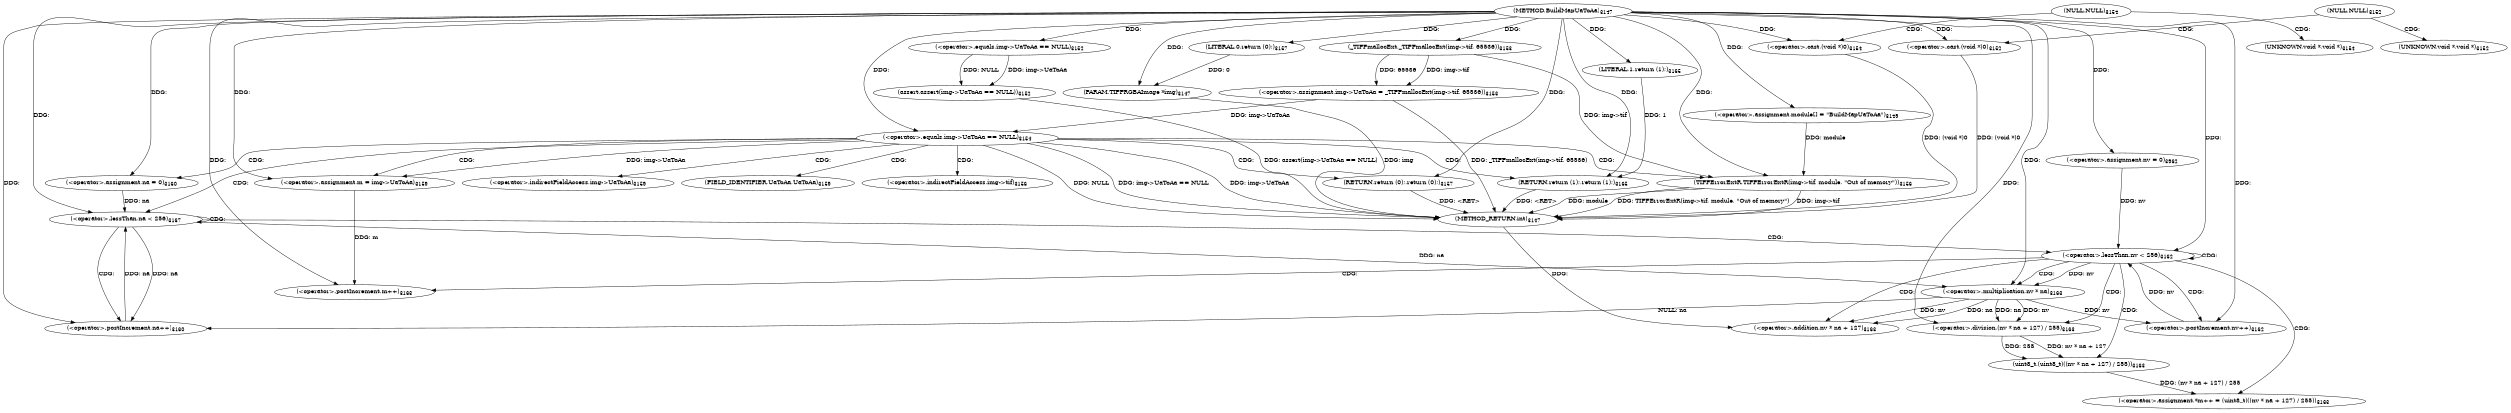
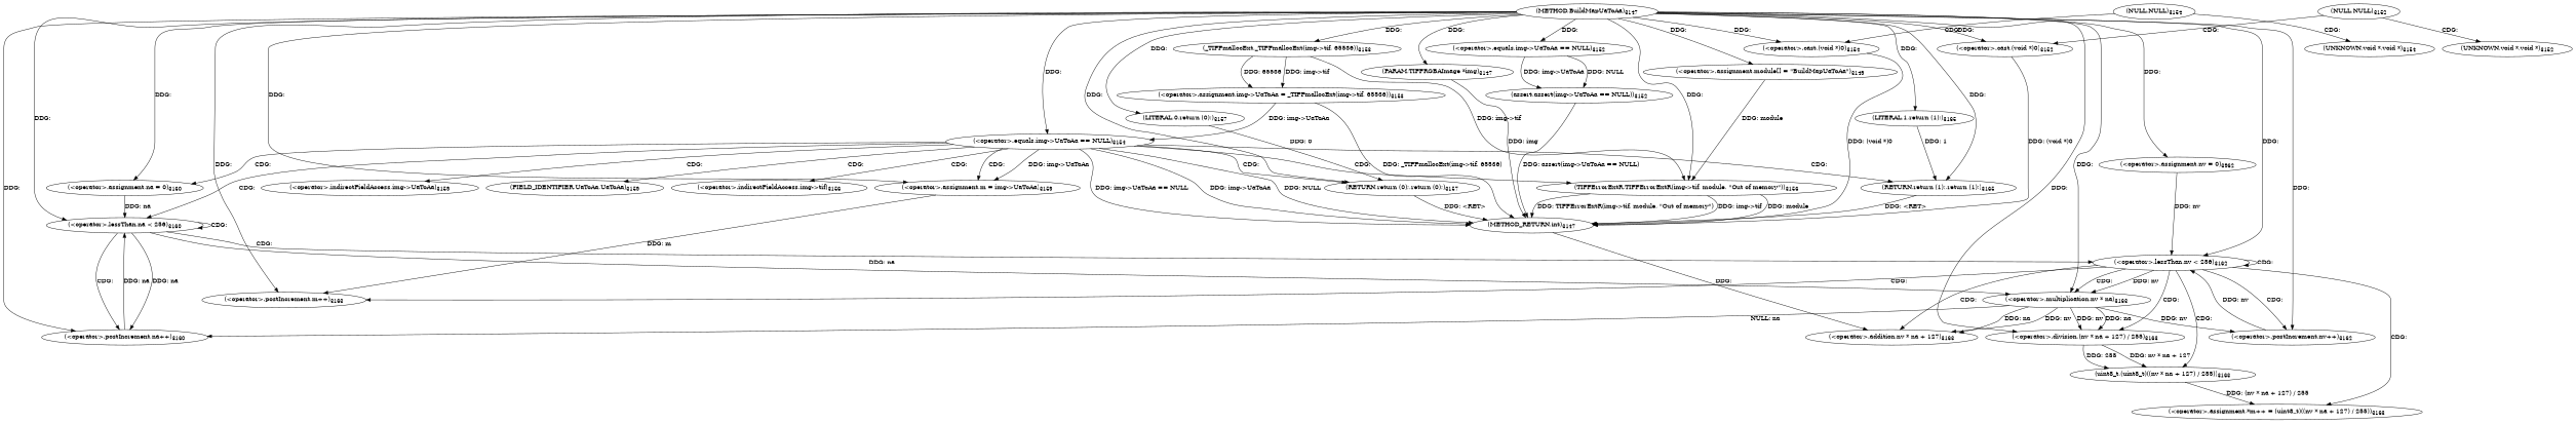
  digraph {
    n1 [label=<(METHOD,BuildMapUaToAa)<SUB>3147</SUB>>]
    n2 [label=<(PARAM,TIFFRGBAImage *img)<SUB>3147</SUB>>]
    n3 [label=<(&lt;operator&gt;.assignment,module[] = &quot;BuildMapUaToAa&quot;)<SUB>3149</SUB>>]
    n4 [label=<(&lt;operator&gt;.assignment,m = img-&gt;UaToAa)<SUB>3159</SUB>>]
    n5 [label=<(RETURN,return (1);,return (1);)<SUB>3165</SUB>>]
    n6 [label=<(&lt;operator&gt;.equals,img-&gt;UaToAa == NULL)<SUB>3154</SUB>>]
-   n7 [label=<(&lt;operator&gt;.lessThan,na &lt; 256)<SUB>3167</SUB>>]
+   n7 [label=<(&lt;operator&gt;.lessThan,na &lt; 256)<SUB>3160</SUB>>]
    n8 [label=<(&lt;operator&gt;.postIncrement,na++)<SUB>3160</SUB>>]
    n9 [label=<(LITERAL,1,return (1);)<SUB>3165</SUB>>]
    n10 [label=<(&lt;operator&gt;.equals,img-&gt;UaToAa == NULL)<SUB>3152</SUB>>]
    n11 [label=<(_TIFFmallocExt,_TIFFmallocExt(img-&gt;tif, 65536))<SUB>3153</SUB>>]
    n12 [label=<(TIFFErrorExtR,TIFFErrorExtR(img-&gt;tif, module, &quot;Out of memory&quot;))<SUB>3156</SUB>>]
    n13 [label=<(RETURN,return (0);,return (0);)<SUB>3157</SUB>>]
    n14 [label=<(&lt;operator&gt;.assignment,na = 0)<SUB>3160</SUB>>]
    n15 [label=<(LITERAL,0,return (0);)<SUB>3157</SUB>>]
    n16 [label=<(&lt;operator&gt;.lessThan,nv &lt; 256)<SUB>3162</SUB>>]
    n17 [label=<(&lt;operator&gt;.postIncrement,nv++)<SUB>3162</SUB>>]
    n18 [label=<(&lt;operator&gt;.cast,(void *)0)<SUB>3152</SUB>>]
    n19 [label=<(&lt;operator&gt;.cast,(void *)0)<SUB>3154</SUB>>]
    n20 [label=<(&lt;operator&gt;.assignment,nv = 0)<SUB>3962</SUB>>]
    n21 [label=<(&lt;operator&gt;.postIncrement,m++)<SUB>3163</SUB>>]
    n22 [label=<(&lt;operator&gt;.division,(nv * na + 127) / 255)<SUB>3163</SUB>>]
    n23 [label=<(&lt;operator&gt;.multiplication,nv * na)<SUB>3163</SUB>>]
    n24 [label=<(METHOD_RETURN,int)<SUB>3147</SUB>>]
    n25 [label=<(&lt;operator&gt;.indirectFieldAccess,img-&gt;UaToAa)<SUB>3159</SUB>>]
    n26 [label=<(FIELD_IDENTIFIER,UaToAa,UaToAa)<SUB>3159</SUB>>]
    n27 [label=<(&lt;operator&gt;.indirectFieldAccess,img-&gt;tif)<SUB>3156</SUB>>]
    n28 [label=<(assert,assert(img-&gt;UaToAa == NULL))<SUB>3152</SUB>>]
    n29 [label=<(&lt;operator&gt;.assignment,img-&gt;UaToAa = _TIFFmallocExt(img-&gt;tif, 65536))<SUB>3153</SUB>>]
    n30 [label=<(&lt;operator&gt;.addition,nv * na + 127)<SUB>3163</SUB>>]
    n31 [label=<(&lt;operator&gt;.assignment,*m++ = (uint8_t)((nv * na + 127) / 255))<SUB>3163</SUB>>]
    n32 [label=<(uint8_t,(uint8_t)((nv * na + 127) / 255))<SUB>3163</SUB>>]
    n33 [label=<(NULL,NULL)<SUB>3152</SUB>>]
    n34 [label=<(UNKNOWN,void *,void *)<SUB>3152</SUB>>]
    n35 [label=<(NULL,NULL)<SUB>3154</SUB>>]
    n36 [label=<(UNKNOWN,void *,void *)<SUB>3154</SUB>>]
    n1 -> n2 [label="DDG: "]
    n1 -> n3 [label="DDG: "]
    n1 -> n4 [label="DDG: "]
    n1 -> n5 [label="DDG: "]
    n1 -> n6 [label="DDG: "]
    n1 -> n7 [label="DDG: "]
    n1 -> n8 [label="DDG: "]
    n1 -> n9 [label="DDG: "]
    n1 -> n10 [label="DDG: "]
    n1 -> n11 [label="DDG: "]
    n1 -> n12 [label="DDG: "]
    n1 -> n13 [label="DDG: "]
    n1 -> n14 [label="DDG: "]
    n1 -> n15 [label="DDG: "]
    n1 -> n16 [label="DDG: "]
    n1 -> n17 [label="DDG: "]
    n1 -> n18 [label="DDG: "]
    n1 -> n19 [label="DDG: "]
    n1 -> n20 [label="DDG: "]
    n1 -> n21 [label="DDG: "]
    n1 -> n22 [label="DDG: "]
    n1 -> n23 [label="DDG: "]
    n2 -> n24 [label="DDG: img"]
    n3 -> n12 [label="DDG: module"]
    n4 -> n21 [label="DDG: m"]
    n5 -> n24 [label="DDG: &lt;RET&gt;"]
    n6 -> n4 [label="DDG: img-&gt;UaToAa"]
    n6 -> n4 [label="CDG: "]
    n6 -> n5 [label="CDG: "]
    n6 -> n7 [label="CDG: "]
    n6 -> n12 [label="CDG: "]
    n6 -> n13 [label="CDG: "]
    n6 -> n14 [label="CDG: "]
    n6 -> n24 [label="DDG: img-&gt;UaToAa"]
    n6 -> n24 [label="DDG: NULL"]
    n6 -> n24 [label="DDG: img-&gt;UaToAa == NULL"]
    n6 -> n25 [label="CDG: "]
    n6 -> n26 [label="CDG: "]
    n6 -> n27 [label="CDG: "]
    n7 -> n7 [label="CDG: "]
    n7 -> n8 [label="DDG: na"]
    n7 -> n8 [label="CDG: "]
    n7 -> n16 [label="CDG: "]
    n7 -> n23 [label="DDG: na"]
    n8 -> n7 [label="DDG: na"]
    n9 -> n5 [label="DDG: 1"]
    n10 -> n28 [label="DDG: img-&gt;UaToAa"]
    n10 -> n28 [label="DDG: NULL"]
    n11 -> n12 [label="DDG: img-&gt;tif"]
    n11 -> n29 [label="DDG: img-&gt;tif"]
    n11 -> n29 [label="DDG: 65536"]
    n12 -> n24 [label="DDG: img-&gt;tif"]
    n12 -> n24 [label="DDG: module"]
    n12 -> n24 [label="DDG: TIFFErrorExtR(img-&gt;tif, module, &quot;Out of memory&quot;)"]
    n13 -> n24 [label="DDG: &lt;RET&gt;"]
    n14 -> n7 [label="DDG: na"]
-   n15 -> n2 [label="DDG: 0"]
+   n15 -> n13 [label="DDG: 0"]
    n16 -> n16 [label="CDG: "]
    n16 -> n17 [label="CDG: "]
    n16 -> n21 [label="CDG: "]
    n16 -> n22 [label="CDG: "]
    n16 -> n23 [label="DDG: nv"]
    n16 -> n23 [label="CDG: "]
    n16 -> n30 [label="CDG: "]
    n16 -> n31 [label="CDG: "]
    n16 -> n32 [label="CDG: "]
    n17 -> n16 [label="DDG: nv"]
    n18 -> n24 [label="DDG: (void *)0"]
    n19 -> n24 [label="DDG: (void *)0"]
    n20 -> n16 [label="DDG: nv"]
    n22 -> n32 [label="DDG: nv * na + 127"]
    n22 -> n32 [label="DDG: 255"]
    n23 -> n8 [label="NULL: na"]
    n23 -> n17 [label="DDG: nv"]
    n23 -> n22 [label="DDG: nv"]
    n23 -> n22 [label="DDG: na"]
    n23 -> n30 [label="DDG: nv"]
    n23 -> n30 [label="DDG: na"]
    n24 -> n30 [label="DDG: "]
    n28 -> n24 [label="DDG: assert(img-&gt;UaToAa == NULL)"]
    n29 -> n6 [label="DDG: img-&gt;UaToAa"]
    n29 -> n24 [label="DDG: _TIFFmallocExt(img-&gt;tif, 65536)"]
    n32 -> n31 [label="DDG: (nv * na + 127) / 255"]
    n33 -> n18 [label="CDG: "]
    n33 -> n34 [label="CDG: "]
    n35 -> n19 [label="CDG: "]
    n35 -> n36 [label="CDG: "]
  }
